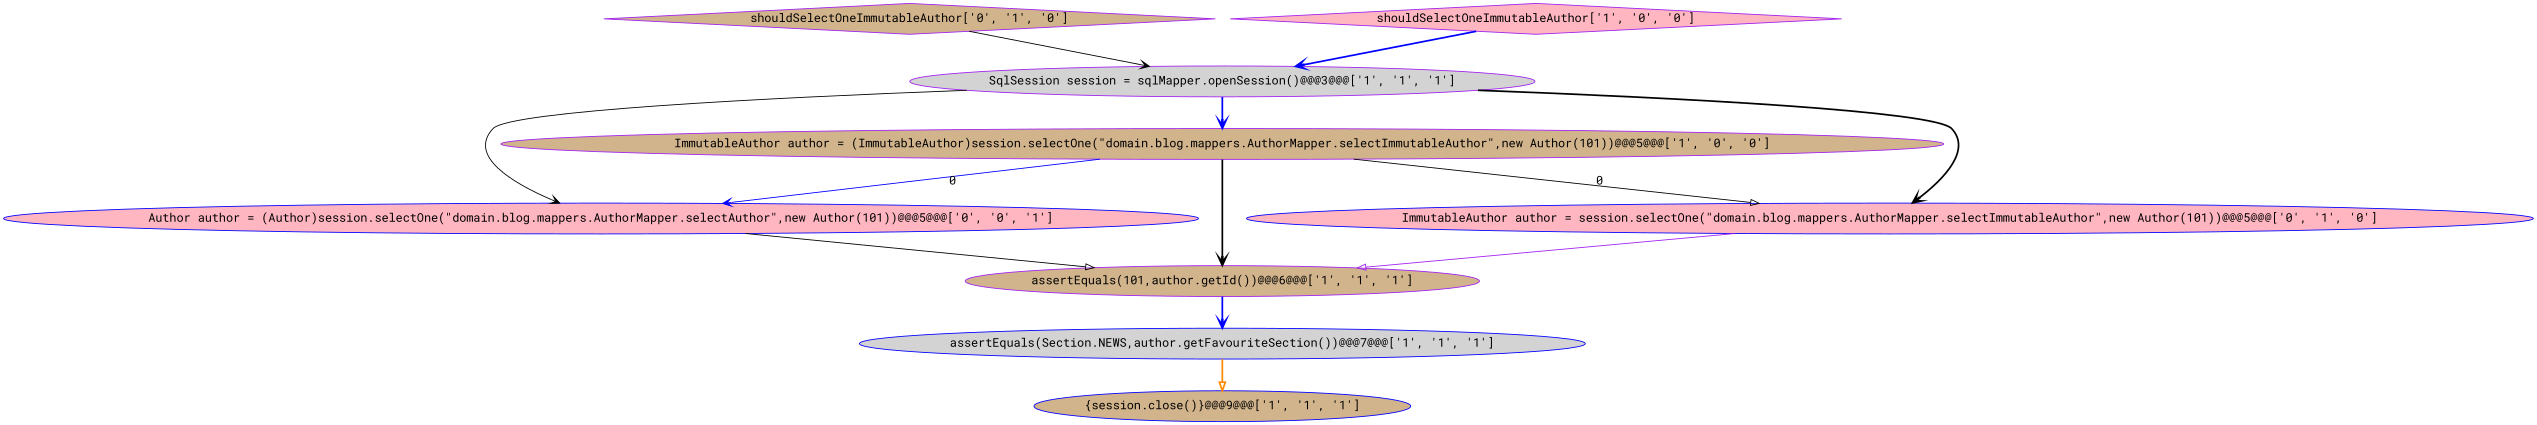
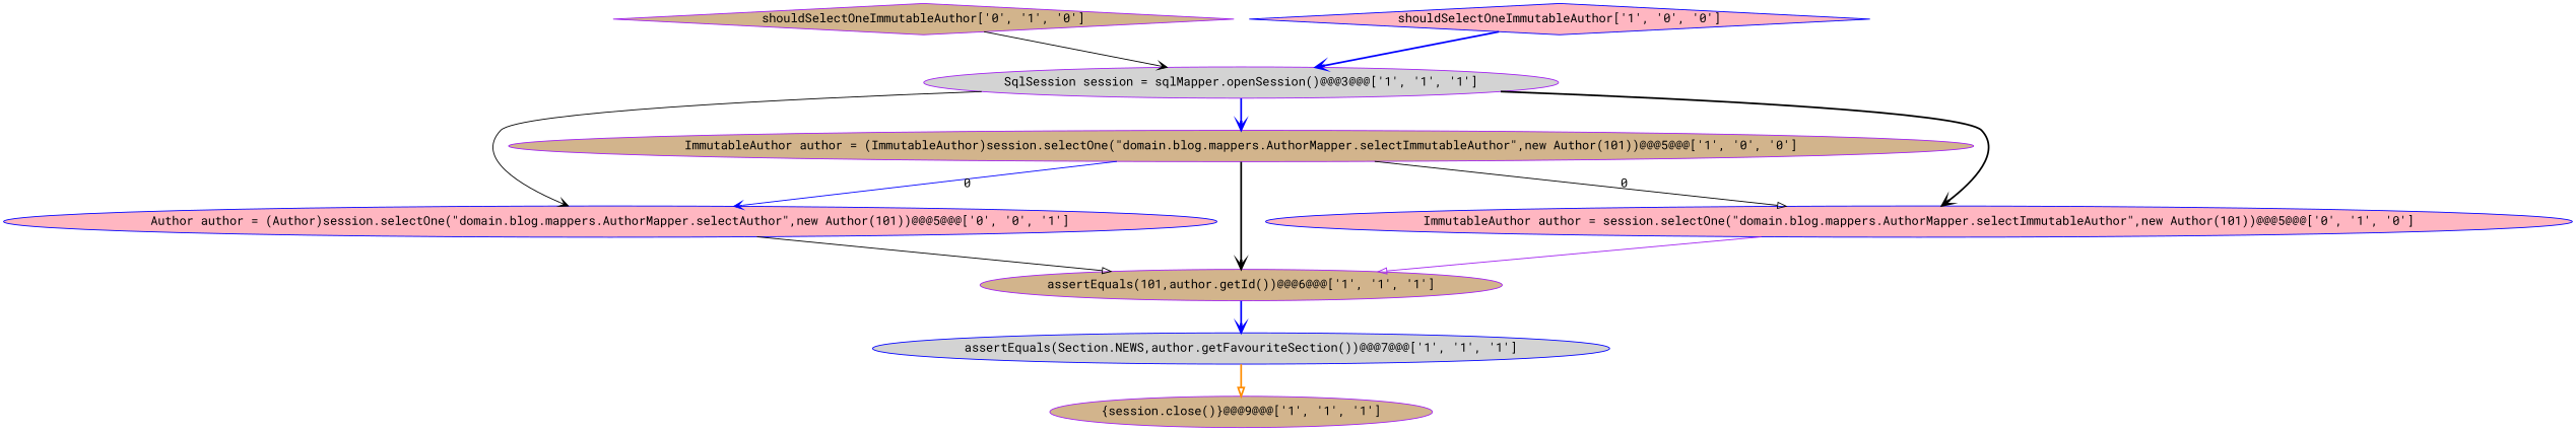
  digraph {
    fontname="Roboto Mono"
    node [color=purple fillcolor=tan fontname="Roboto Mono" shape=ellipse style=filled]
    edge [arrowhead=vee color=black fontname="Roboto Mono" style=solid]
    n1 [color=blue fillcolor=lightpink label="Author author = (Author)session.selectOne(\"domain.blog.mappers.AuthorMapper.selectAuthor\",new Author(101))@@@5@@@['0', '0', '1']"]
    n2 [label="assertEquals(101,author.getId())@@@6@@@['1', '1', '1']"]
    n3 [color=blue fillcolor=lightgrey label="assertEquals(Section.NEWS,author.getFavouriteSection())@@@7@@@['1', '1', '1']"]
-   n4 [color=blue label="{session.close()}@@@9@@@['1', '1', '1']"]
+   n4 [label="{session.close()}@@@9@@@['1', '1', '1']"]
    n5 [label="ImmutableAuthor author = (ImmutableAuthor)session.selectOne(\"domain.blog.mappers.AuthorMapper.selectImmutableAuthor\",new Author(101))@@@5@@@['1', '0', '0']"]
    n6 [color=blue fillcolor=lightpink label="ImmutableAuthor author = session.selectOne(\"domain.blog.mappers.AuthorMapper.selectImmutableAuthor\",new Author(101))@@@5@@@['0', '1', '0']"]
    n7 [label="shouldSelectOneImmutableAuthor['0', '1', '0']" shape=diamond]
    n8 [fillcolor=lightgrey label="SqlSession session = sqlMapper.openSession()@@@3@@@['1', '1', '1']"]
-   n9 [fillcolor=lightpink label="shouldSelectOneImmutableAuthor['1', '0', '0']" shape=diamond]
+   n9 [color=blue fillcolor=lightpink label="shouldSelectOneImmutableAuthor['1', '0', '0']" shape=diamond]
    n1 -> n2 [arrowhead=onormal]
    n2 -> n3 [color=blue style=bold]
    n3 -> n4 [arrowhead=onormal color=darkorange style=bold]
    n5 -> n1 [color=blue label=0]
    n5 -> n2 [style=bold]
    n5 -> n6 [arrowhead=onormal label=0]
    n6 -> n2 [arrowhead=onormal color=purple]
    n7 -> n8
    n8 -> n1
    n8 -> n5 [color=blue style=bold]
    n8 -> n6 [style=bold]
    n9 -> n8 [color=blue style=bold]
  }
